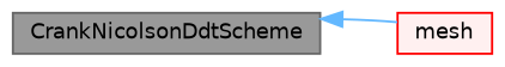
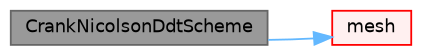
  digraph {
    rankdir=LR
    node [fontname=Helvetica fontsize=10 shape=box style=filled]
    n1 [color=gray40 fillcolor=grey60 fontcolor=black height=0.2 label=CrankNicolsonDdtScheme width=0.4]
    n2 [color=red fillcolor="#FFF0F0" height=0.2 label=mesh width=0.4]
-   n2 -> n1 [color=steelblue1 fontname=Helvetica fontsize=10 labelfontname=Helvetica labelfontsize=10 style=solid]
+   n1 -> n2 [color=steelblue1 fontname=Helvetica fontsize=10 labelfontname=Helvetica labelfontsize=10 style=solid]
  }
